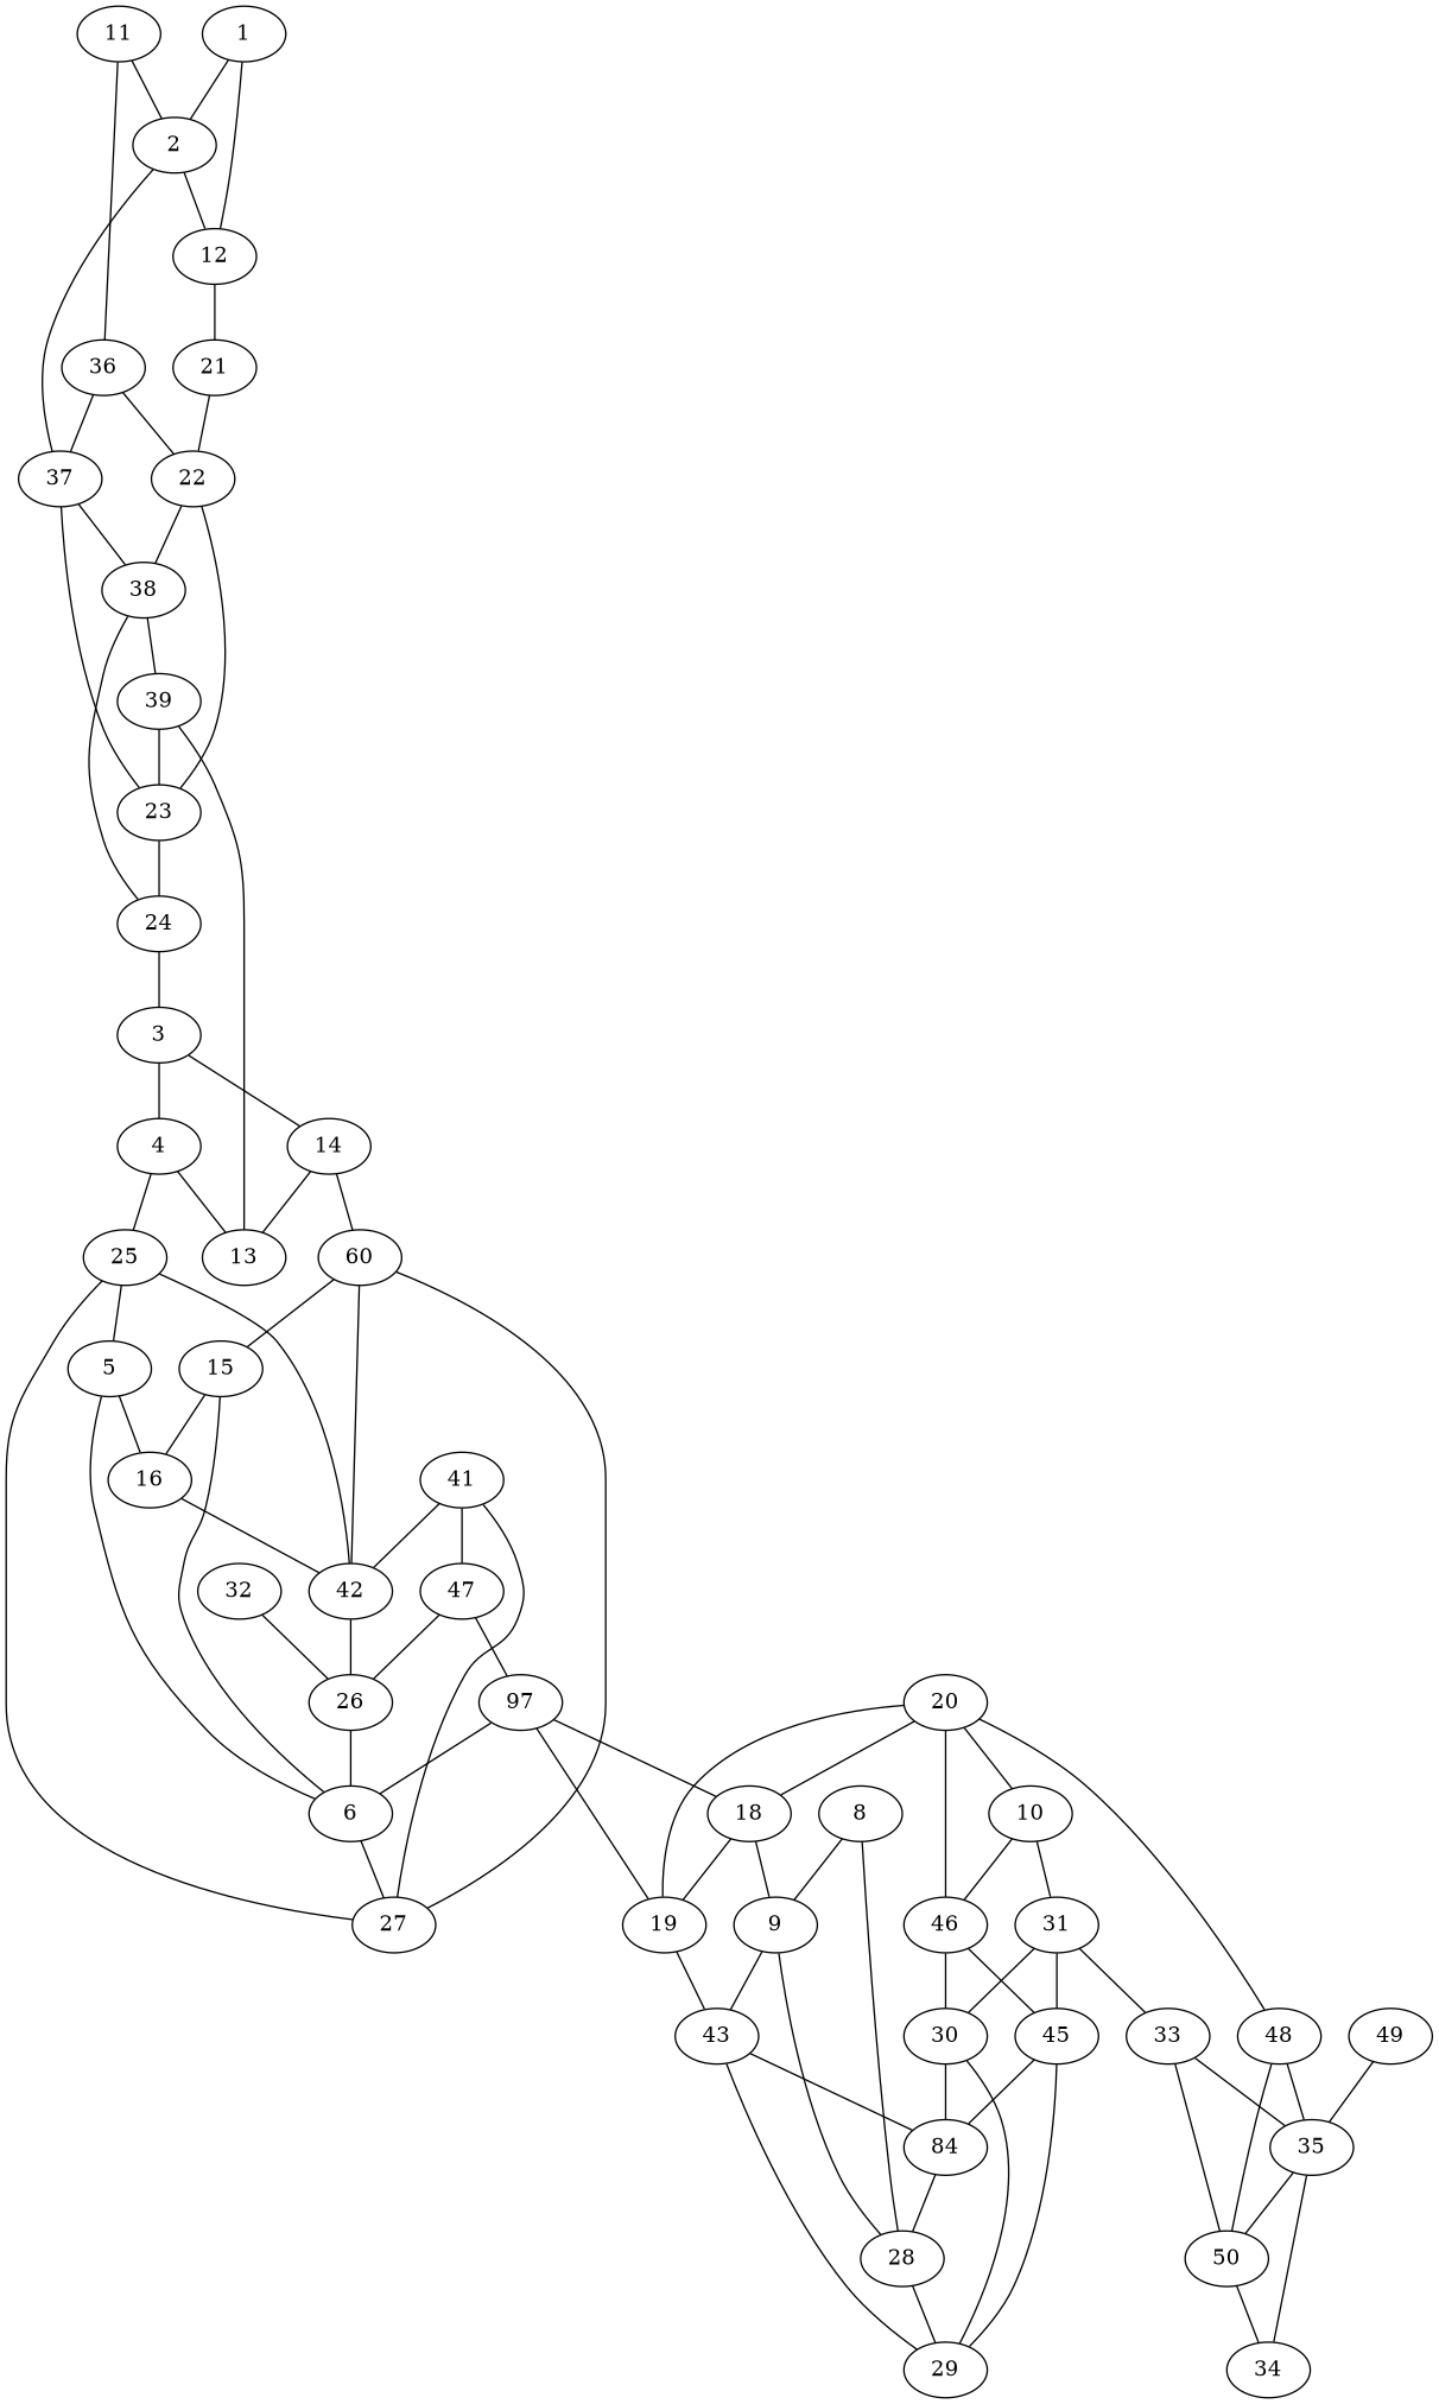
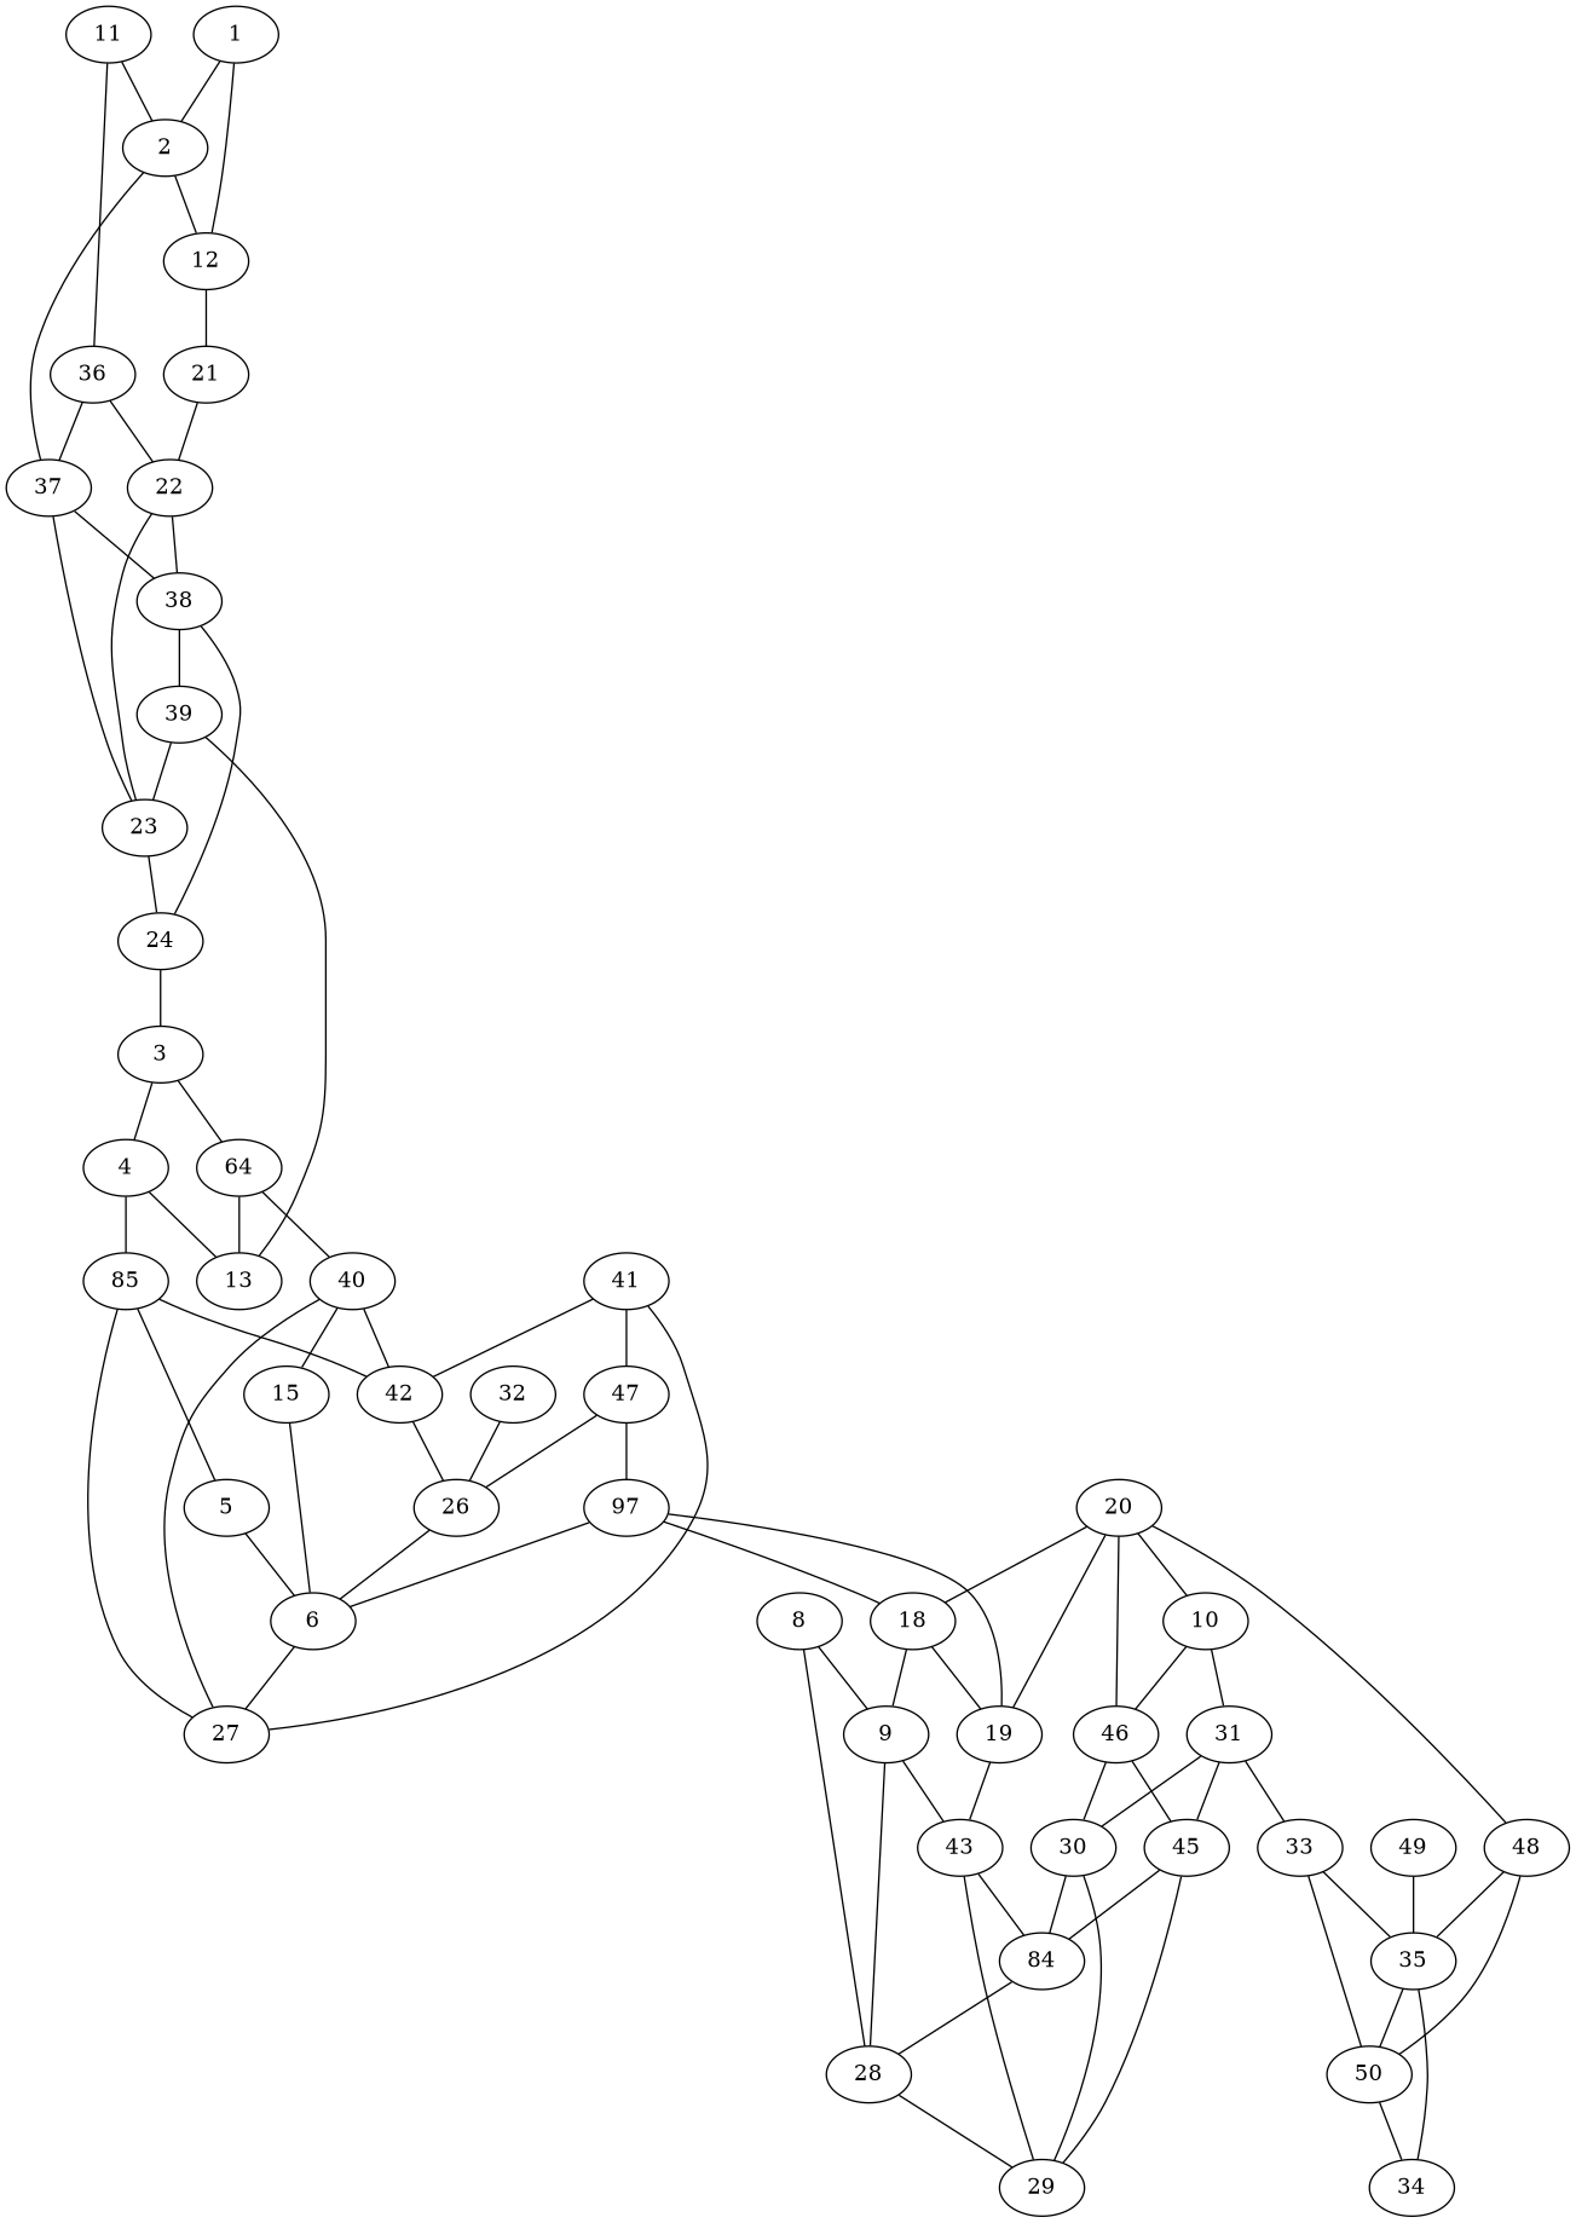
  graph {
    node [aaLength=3 sequence=vanDerWaals type=1]
    edge [distance0=11.0 frequency=1 type0=2]
    1 [sequence=LRT type=0]
    2 [aaLength=9 sequence=RSEWDILLK type=0]
    12 [aaLength=9 sequence=RSEWDILLK type=0]
    37 [aaLength=5 sequence=EAYVL]
    21 [aaLength=6 sequence=IISVTK]
    22 [aaLength=5 sequence=EAYVL]
    3 [sequence=SDC type=0]
    4 [aaLength=12 sequence=YLYTLDFPESRV type=0]
-   14 [aaLength=12 sequence=YLYTLDFPESRV type=0]
+   14 [aaLength=12 sequence=YLYTLDFPESRV type=0 label=64]
    13 [sequence=SDC type=0]
-   25 [aaLength=5 sequence=EILMS]
-   40 [aaLength=5 sequence=EILMS label=60]
+   25 [aaLength=5 sequence=EILMS label=85]
+   40 [aaLength=5 sequence=EILMS]
    5 [sequence=AVM type=0]
    27 [aaLength=7 sequence=DLIPGSV]
    42 [aaLength=7 sequence=DLIPGSV]
    15 [sequence=AVM type=0]
    6 [aaLength=9 sequence=GVTAKDVTR type=0]
-   16 [aaLength=9 sequence=GVTAKDVTR type=0]
    26 [aaLength=7 sequence=FNPCGYS]
    8 [aaLength=7 sequence=LIRKVVE type=0]
    9 [sequence=KPG type=0]
    28 [aaLength=6 sequence=LFVNQS]
    32 [aaLength=8 sequence=IHITPEPE]
    43 [aaLength=6 sequence=LFVNQS]
    29 [aaLength=6 sequence=VLRSPQ]
    n26 [aaLength=6 label=84 sequence=VLRSPQ]
    10 [aaLength=11 sequence=QQS type=0]
    31 [aaLength=6 sequence=NFVFTS]
    46 [aaLength=6 sequence=NFVFTS]
    33 [aaLength=9]
    30 [aaLength=7 sequence=KRLDCQS]
    45 [aaLength=7 sequence=KRLDCQS]
    35 [aaLength=10]
    50 [aaLength=10]
    20 [aaLength=11 sequence=QQS type=0]
    34 [aaLength=10]
    18 [aaLength=7 sequence=LIRKVVE type=0]
    19 [sequence=KPG type=0]
    48 [aaLength=9]
    11 [sequence=LRT type=0]
    36 [aaLength=6 sequence=IISVTK]
    23 [sequence=LNA]
    38 [sequence=LNA]
    n44 [aaLength=4 label=97 sequence=VSFE type=0]
    24 [sequence=GAA]
    39 [sequence=GAA]
    41 [aaLength=7 sequence=FNPCGYS]
    47 [aaLength=8 sequence=IHITPEPE]
    49 [aaLength=10]
    1 -- 2 [distance0=14.31221 type0=1]
    1 -- 12 [distance0=14.31221]
    2 -- 12 [distance0=0.0 type0=5]
    2 -- 37 [distance0=10.0 type0=3]
    12 -- 21 [distance0=5.0 type0=4]
    37 -- 23 [distance0=9.0]
    37 -- 38 [distance0=9.0 type0=3]
    21 -- 22 [distance0=10.0 distance1=4.0 frequency=2 type1=4]
    22 -- 23 [distance0=9.0]
    22 -- 38 [distance0=9.0 type0=3]
    3 -- 4 [distance0=7.168544 distance1=1.0 frequency=2 type0=1 type1=4]
    3 -- 14 [distance0=10.30257 type0=3]
    4 -- 13 [distance0=6.180878 type0=1]
    4 -- 25 [distance0=8.0 type0=4]
    14 -- 13 [distance0=7.95473 type0=1]
    14 -- 40 [distance0=8.0 type0=4]
    25 -- 5 [distance0=4.0 type0=4]
    25 -- 27 [distance0=33.0]
    25 -- 42 [distance0=33.0 type0=3]
    40 -- 27 [distance0=33.0]
    40 -- 42 [distance0=33.0 type0=3]
    40 -- 15 [distance0=4.0 type0=4]
    5 -- 6 [distance0=18.74878 distance1=7.0 frequency=2 type1=4]
-   5 -- 16 [distance0=17.11092 type0=1]
    42 -- 26 [distance0=12.0]
    15 -- 6 [distance0=14.90371 type0=1]
-   15 -- 16 [distance0=19.20135 distance1=7.0 frequency=2 type1=4]
    6 -- 27 [distance0=5.0 type0=4]
-   16 -- 42 [distance0=5.0 type0=4]
    26 -- 6 [distance0=12.0]
    8 -- 9 [distance0=12.61074 distance1=2.0 frequency=2 type0=1 type1=4]
    8 -- 28 [distance0=22.33977 type0=3]
    9 -- 28 [distance0=24.56094 distance1=5.0 frequency=2 type1=4]
    9 -- 43 [distance0=24.56094 type0=3]
    28 -- 29 [distance1=5.0 frequency=2 type1=4]
    32 -- 26 [distance0=19.0 type0=3]
    43 -- 29
    43 -- n26 [distance1=5.0 frequency=2 type0=3 type1=4]
    n26 -- 28
    10 -- 31 [distance0=31.61027 type0=1]
    10 -- 46 [distance0=31.61027]
    31 -- 33 [distance0=32.0345 distance1=0.0 frequency=2 type0=3 type1=4]
    31 -- 30 [distance0=13.0]
    31 -- 45 [distance0=13.0 type0=3]
    46 -- 30 [distance0=13.0]
    46 -- 45 [distance0=13.0 type0=3]
    46 -- 20 [distance0=7.0 type0=4]
    33 -- 35 [distance0=26.0 distance1=0.0 frequency=2 type1=4]
    33 -- 50 [distance0=26.0 type0=3]
    30 -- 29
    30 -- n26 [type0=3]
    45 -- 29
    45 -- n26 [type0=3]
    35 -- 50 [distance0=0.0 type0=1]
    50 -- 34 [distance0=13.0]
    20 -- 10 [distance0=46.36454 type0=1]
    20 -- 18 [distance0=66.259 type0=3]
    20 -- 19 [distance0=56.16629]
    20 -- 48 [distance0=0.0 type0=4]
    34 -- 35 [distance0=13.0]
    18 -- 9 [distance0=60.89462 type0=3]
    18 -- 19 [distance0=12.69431 distance1=2.0 frequency=2 type0=1 type1=4]
    19 -- 43 [distance0=5.0 type0=4]
    48 -- 35 [distance0=26.0]
    48 -- 50 [distance0=26.0 distance1=0.0 frequency=2 type0=3 type1=4]
    11 -- 2 [distance0=29.68884]
    11 -- 36 [distance0=16.0 type0=4]
    36 -- 37 [distance0=10.0 distance1=4.0 frequency=2 type0=3 type1=4]
    36 -- 22 [distance0=10.0]
    23 -- 24 [distance0=7.0 distance1=4.0 frequency=2 type1=4]
    38 -- 24 [distance0=7.0]
    38 -- 39 [distance0=7.0 distance1=4.0 frequency=2 type0=3 type1=4]
    n44 -- 6 [distance0=66.06589 type0=3]
    n44 -- 18 [distance0=14.92891 distance1=10.0 frequency=2 type0=1 type1=4]
    n44 -- 19 [distance0=26.85565]
    24 -- 3 [distance0=7.0 type0=4]
    39 -- 13 [distance0=7.0 type0=4]
    39 -- 23 [distance0=7.0]
    41 -- 27 [distance0=12.0]
    41 -- 42 [distance0=12.0 type0=3]
    41 -- 47 [distance0=12.0 type0=4]
    47 -- 26 [distance0=19.0 type0=3]
    47 -- n44 [distance0=3.0 type0=4]
    49 -- 35 [distance0=13.0]
  }
